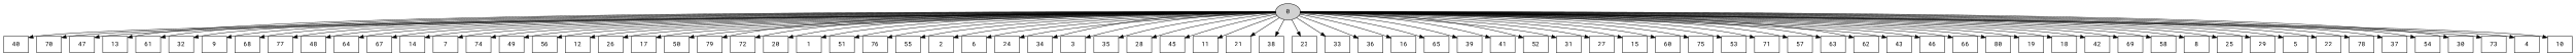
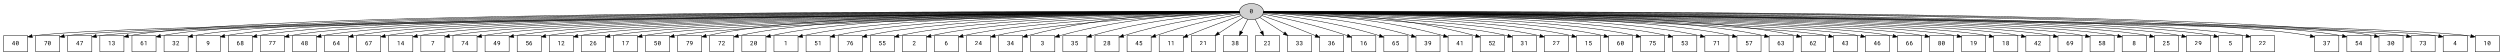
  digraph {
    fontname="Roboto Mono"
    node [fillcolor=white fontname="Roboto Mono" style=filled shape=box]
    edge [fontname="Roboto Mono"]
    0 [fillcolor=grey82 shape=""]
    n2 [label="40\n"]
    n3 [label="70\n"]
    n4 [label="47\n"]
    n5 [label="13\n"]
    n6 [label="61\n"]
    n7 [label="32\n"]
    n8 [label="9\n"]
    n9 [label="68\n"]
    n10 [label="77\n"]
    n11 [label="48\n"]
    n12 [label="64\n"]
    n13 [label="67\n"]
    n14 [label="14\n"]
    n15 [label="7\n"]
    n16 [label="74\n"]
    n17 [label="49\n"]
    n18 [label="56\n"]
    n19 [label="12\n"]
    n20 [label="26\n"]
    n21 [label="17\n"]
    n22 [label="50\n"]
    n23 [label="79\n"]
    n24 [label="72\n"]
    n25 [label="20\n"]
    n26 [label="1\n"]
    n27 [label="51\n"]
    n28 [label="76\n"]
    n29 [label="55\n"]
    n30 [label="2\n"]
    n31 [label="6\n"]
    n32 [label="24\n"]
    n33 [label="34\n"]
    n34 [label="3\n"]
    n35 [label="35\n"]
    n36 [label="28\n"]
    n37 [label="45\n"]
    n38 [label="11\n"]
    n39 [label="21\n"]
    n40 [label="38\n"]
    n41 [label="23\n"]
    n42 [label="33\n"]
    n43 [label="36\n"]
    n44 [label="16\n"]
    n45 [label="65\n"]
    n46 [label="39\n"]
    n47 [label="41\n"]
    n48 [label="52\n"]
    n49 [label="31\n"]
    n50 [label="27\n"]
    n51 [label="15\n"]
    n52 [label="60\n"]
    n53 [label="75\n"]
    n54 [label="53\n"]
    n55 [label="71\n"]
    n56 [label="57\n"]
    n57 [label="63\n"]
    n58 [label="62\n"]
    n59 [label="43\n"]
    n60 [label="46\n"]
    n61 [label="66\n"]
    n62 [label="80\n"]
    n63 [label="19\n"]
    n64 [label="18\n"]
    n65 [label="42\n"]
    n66 [label="69\n"]
    n67 [label="58\n"]
    n68 [label="8\n"]
    n69 [label="25\n"]
    n70 [label="29\n"]
    n71 [label="5\n"]
    n72 [label="22\n"]
-   n73 [label="78\n"]
    n74 [label="37\n"]
    n75 [label="54\n"]
    n76 [label="30\n"]
    n77 [label="73\n"]
    n78 [label="4\n"]
    n79 [label="10\n"]
    0 -> n2
    0 -> n3
    0 -> n4
    0 -> n5
    0 -> n6
    0 -> n7
    0 -> n8
    0 -> n9
    0 -> n10
    0 -> n11
    0 -> n12
    0 -> n13
    0 -> n14
    0 -> n15
    0 -> n16
    0 -> n17
    0 -> n18
    0 -> n19
    0 -> n20
    0 -> n21
    0 -> n22
    0 -> n23
    0 -> n24
    0 -> n25
    0 -> n26
    0 -> n27
    0 -> n28
    0 -> n29
    0 -> n30
    0 -> n31
    0 -> n32
    0 -> n33
    0 -> n34
    0 -> n35
    0 -> n36
    0 -> n37
    0 -> n38
    0 -> n39
    0 -> n40
    0 -> n41
    0 -> n42
    0 -> n43
    0 -> n44
    0 -> n45
    0 -> n46
    0 -> n47
    0 -> n48
    0 -> n49
    0 -> n50
    0 -> n51
    0 -> n52
    0 -> n53
    0 -> n54
    0 -> n55
    0 -> n56
    0 -> n57
    0 -> n58
    0 -> n59
    0 -> n60
    0 -> n61
    0 -> n62
    0 -> n63
    0 -> n64
    0 -> n65
    0 -> n66
    0 -> n67
    0 -> n68
    0 -> n69
    0 -> n70
    0 -> n71
    0 -> n72
-   0 -> n73
    0 -> n74
    0 -> n75
    0 -> n76
    0 -> n77
    0 -> n78
    0 -> n79
  }
